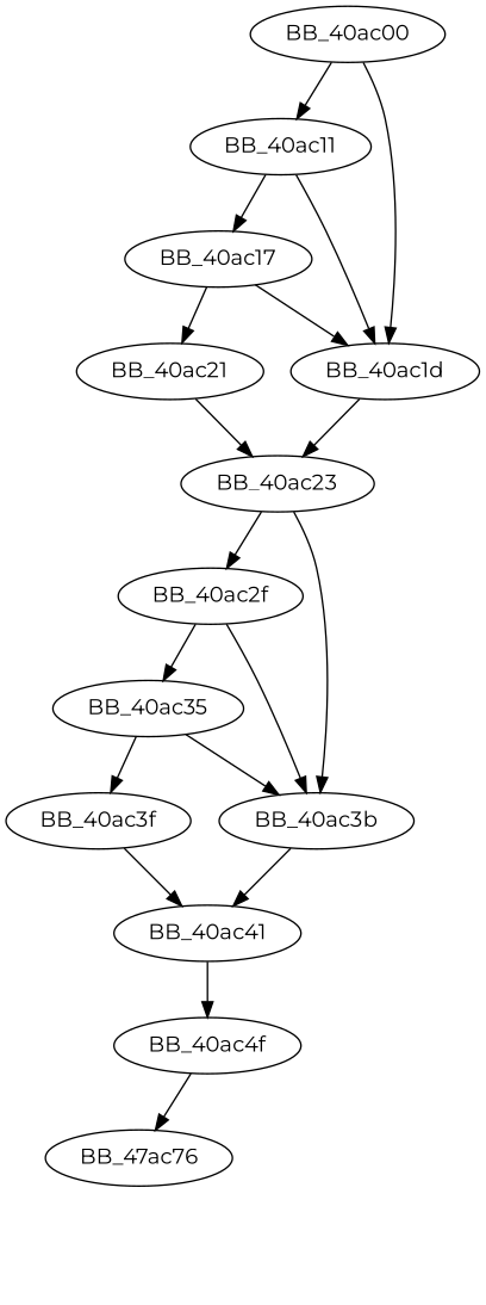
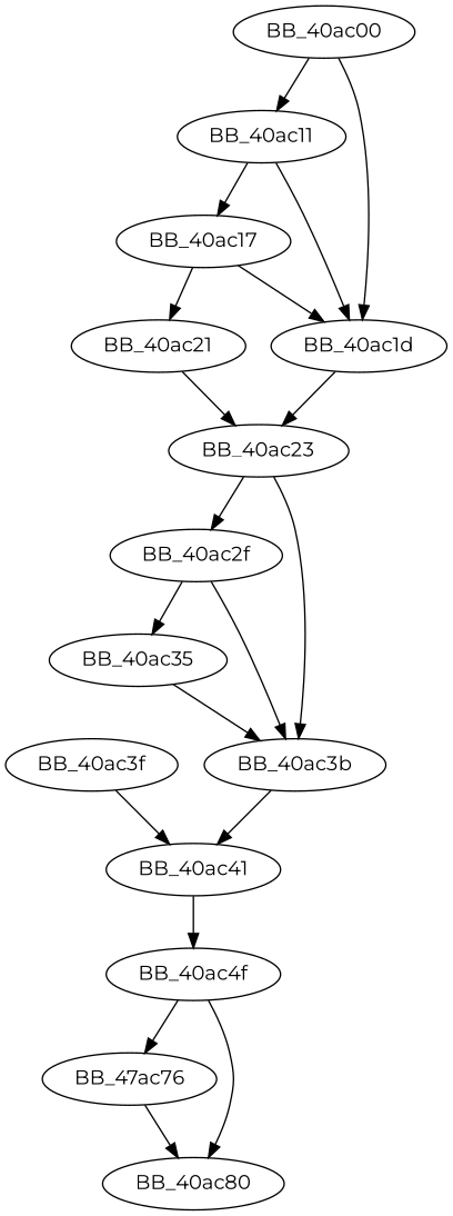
  digraph {
    fontname=Montserrat
    node [fontname=Montserrat]
    edge [fontname=Montserrat]
    BB_40ac00
    BB_40ac11
    BB_40ac1d
    BB_40ac17
    BB_40ac23
    BB_40ac21
    BB_40ac2f
    BB_40ac3b
    BB_40ac35
    BB_40ac41
    BB_40ac3f
    BB_40ac4f
    n13 [label=BB_47ac76]
+   BB_40ac80
    BB_40ac00 -> BB_40ac11
    BB_40ac00 -> BB_40ac1d
    BB_40ac11 -> BB_40ac1d
    BB_40ac11 -> BB_40ac17
    BB_40ac1d -> BB_40ac23
    BB_40ac17 -> BB_40ac1d
    BB_40ac17 -> BB_40ac21
    BB_40ac23 -> BB_40ac2f
    BB_40ac23 -> BB_40ac3b
    BB_40ac21 -> BB_40ac23
    BB_40ac2f -> BB_40ac3b
    BB_40ac2f -> BB_40ac35
    BB_40ac3b -> BB_40ac41
    BB_40ac35 -> BB_40ac3b
-   BB_40ac35 -> BB_40ac3f
    BB_40ac41 -> BB_40ac4f
    BB_40ac3f -> BB_40ac41
    BB_40ac4f -> n13
+   BB_40ac4f -> BB_40ac80
+   n13 -> BB_40ac80
  }
